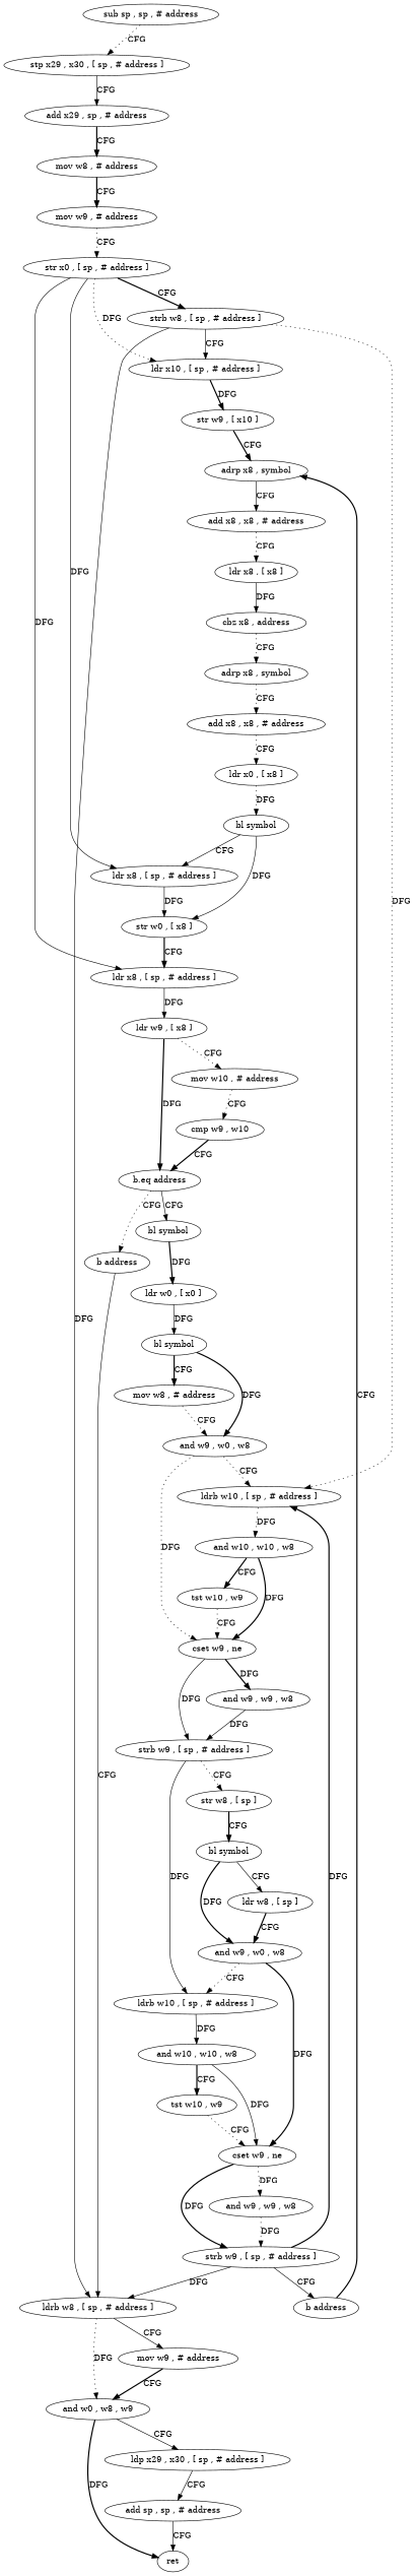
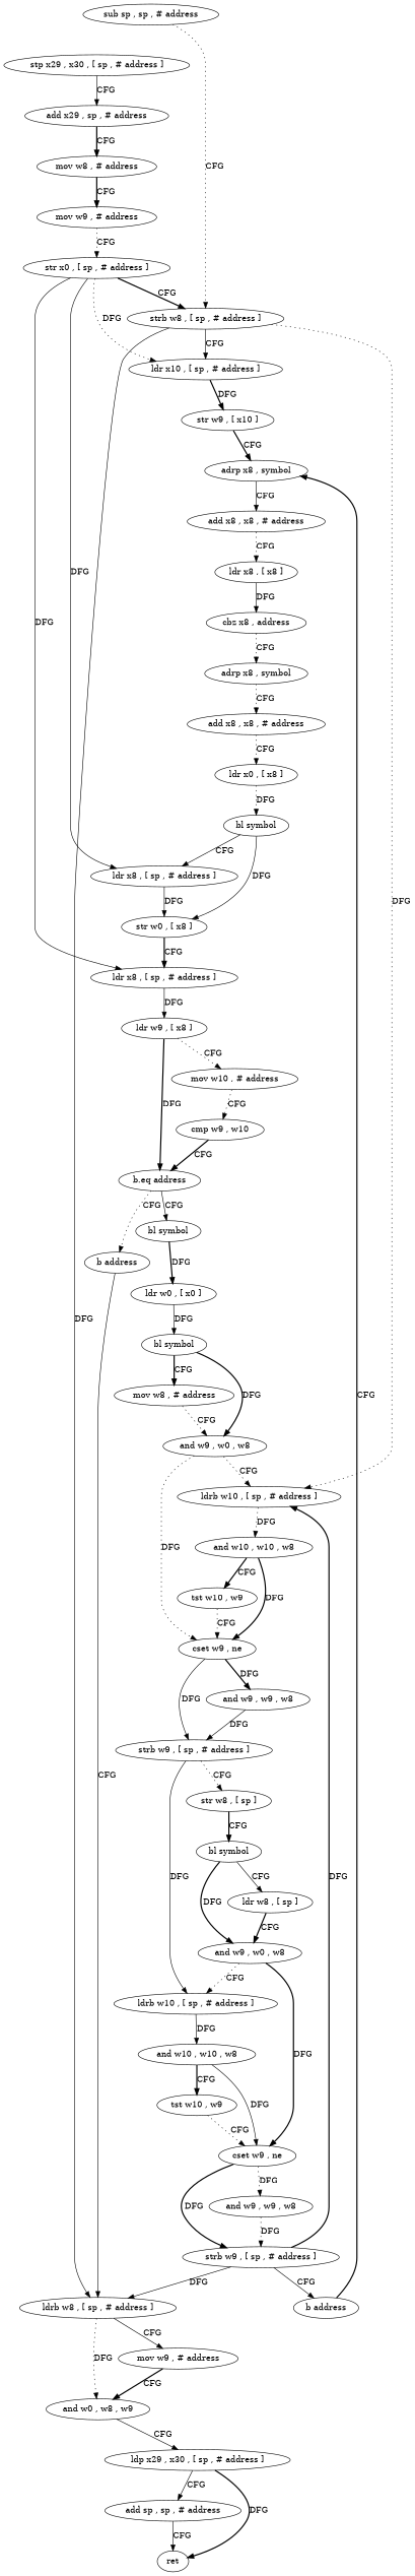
  digraph {
    edge [style=solid]
    n1 [label="sub sp , sp , # address"]
    n2 [label="stp x29 , x30 , [ sp , # address ]"]
    n3 [label="add x29 , sp , # address"]
    n4 [label="mov w8 , # address"]
    n5 [label="mov w9 , # address"]
    n6 [label="str x0 , [ sp , # address ]"]
    n7 [label="strb w8 , [ sp , # address ]"]
    n8 [label="ldr x10 , [ sp , # address ]"]
    n9 [label="ldr x8 , [ sp , # address ]"]
    n10 [label="ldr x8 , [ sp , # address ]"]
    n11 [label="ldrb w8 , [ sp , # address ]"]
    n12 [label="ldrb w10 , [ sp , # address ]"]
    n13 [label="str w9 , [ x10 ]"]
    n14 [label="str w0 , [ x8 ]"]
    n15 [label="ldr w9 , [ x8 ]"]
    n16 [label="mov w9 , # address"]
    n17 [label="and w0 , w8 , w9"]
    n18 [label="and w10 , w10 , w8"]
    n19 [label="adrp x8 , symbol"]
    n20 [label="add x8 , x8 , # address"]
    n21 [label="ldr x8 , [ x8 ]"]
    n22 [label="ldp x29 , x30 , [ sp , # address ]"]
    n23 [label=ret]
    n24 [label="add sp , sp , # address"]
    n25 [label="adrp x8 , symbol"]
    n26 [label="add x8 , x8 , # address"]
    n27 [label="ldr x0 , [ x8 ]"]
    n28 [label="bl symbol"]
    n29 [label="mov w10 , # address"]
    n30 [label="b.eq address"]
    n31 [label="cmp w9 , w10"]
    n32 [label="bl symbol"]
    n33 [label="b address"]
    n34 [label="ldr w0 , [ x0 ]"]
    n35 [label="bl symbol"]
    n36 [label="mov w8 , # address"]
    n37 [label="and w9 , w0 , w8"]
    n38 [label="cset w9 , ne"]
    n39 [label="and w9 , w9 , w8"]
    n40 [label="strb w9 , [ sp , # address ]"]
    n41 [label="tst w10 , w9"]
    n42 [label="str w8 , [ sp ]"]
    n43 [label="ldrb w10 , [ sp , # address ]"]
    n44 [label="bl symbol"]
    n45 [label="and w10 , w10 , w8"]
    n46 [label="ldr w8 , [ sp ]"]
    n47 [label="and w9 , w0 , w8"]
    n48 [label="cset w9 , ne"]
    n49 [label="and w9 , w9 , w8"]
    n50 [label="strb w9 , [ sp , # address ]"]
    n51 [label="tst w10 , w9"]
    n52 [label="b address"]
    n53 [label="cbz x8 , address"]
-   n1 -> n2 [label=CFG style=dotted]
+   n1 -> n7 [label=CFG style=dotted]
    n2 -> n3 [label=CFG]
    n3 -> n4 [label=CFG style=bold]
    n4 -> n5 [label=CFG style=bold]
    n5 -> n6 [label=CFG style=dotted]
    n6 -> n7 [label=CFG style=bold]
    n6 -> n8 [label=DFG style=dotted]
    n6 -> n9 [label=DFG]
    n6 -> n10 [label=DFG]
    n7 -> n8 [label=CFG]
    n7 -> n11 [label=DFG]
    n7 -> n12 [label=DFG style=dotted]
    n8 -> n13 [label=DFG style=bold]
    n9 -> n14 [label=DFG]
    n10 -> n15 [label=DFG]
    n11 -> n16 [label=CFG]
    n11 -> n17 [label=DFG style=dotted]
    n12 -> n18 [label=DFG style=dotted]
    n13 -> n19 [label=CFG style=bold]
    n14 -> n10 [label=CFG style=bold]
    n15 -> n29 [label=CFG style=dotted]
    n15 -> n30 [label=DFG style=bold]
    n16 -> n17 [label=CFG style=bold]
    n17 -> n22 [label=CFG]
-   n17 -> n23 [label=DFG style=bold]
+   n22 -> n23 [label=DFG style=bold]
    n18 -> n38 [label=DFG style=bold]
    n18 -> n41 [label=CFG style=bold]
    n19 -> n20 [label=CFG]
    n20 -> n21 [label=CFG style=dotted]
    n21 -> n53 [label=DFG]
    n22 -> n24 [label=CFG]
    n24 -> n23 [label=CFG]
    n25 -> n26 [label=CFG style=dotted]
    n26 -> n27 [label=CFG style=dotted]
    n27 -> n28 [label=DFG style=dotted]
    n28 -> n9 [label=CFG]
    n28 -> n14 [label=DFG]
    n29 -> n31 [label=CFG style=dotted]
    n30 -> n32 [label=CFG]
    n30 -> n33 [label=CFG style=dotted]
    n31 -> n30 [label=CFG style=bold]
    n32 -> n34 [label=DFG style=bold]
    n33 -> n11 [label=CFG]
    n34 -> n35 [label=DFG]
    n35 -> n36 [label=CFG style=bold]
    n35 -> n37 [label=DFG style=bold]
    n36 -> n37 [label=CFG style=dotted]
    n37 -> n12 [label=CFG style=dotted]
    n37 -> n38 [label=DFG style=dotted]
    n38 -> n39 [label=DFG style=bold]
    n38 -> n40 [label=DFG]
    n39 -> n40 [label=DFG]
    n40 -> n42 [label=CFG style=dotted]
    n40 -> n43 [label=DFG]
    n41 -> n38 [label=CFG style=dotted]
    n42 -> n44 [label=CFG style=bold]
    n43 -> n45 [label=DFG]
    n44 -> n46 [label=CFG]
    n44 -> n47 [label=DFG style=bold]
    n45 -> n48 [label=DFG]
    n45 -> n51 [label=CFG style=bold]
    n46 -> n47 [label=CFG style=bold]
    n47 -> n43 [label=CFG style=dotted]
    n47 -> n48 [label=DFG style=bold]
    n48 -> n49 [label=DFG style=dotted]
    n48 -> n50 [label=DFG style=bold]
    n49 -> n50 [label=DFG style=dotted]
    n50 -> n11 [label=DFG]
    n50 -> n12 [label=DFG style=bold]
    n50 -> n52 [label=CFG]
    n51 -> n48 [label=CFG style=dotted]
    n52 -> n19 [label=CFG style=bold]
    n53 -> n25 [label=CFG style=dotted]
  }
